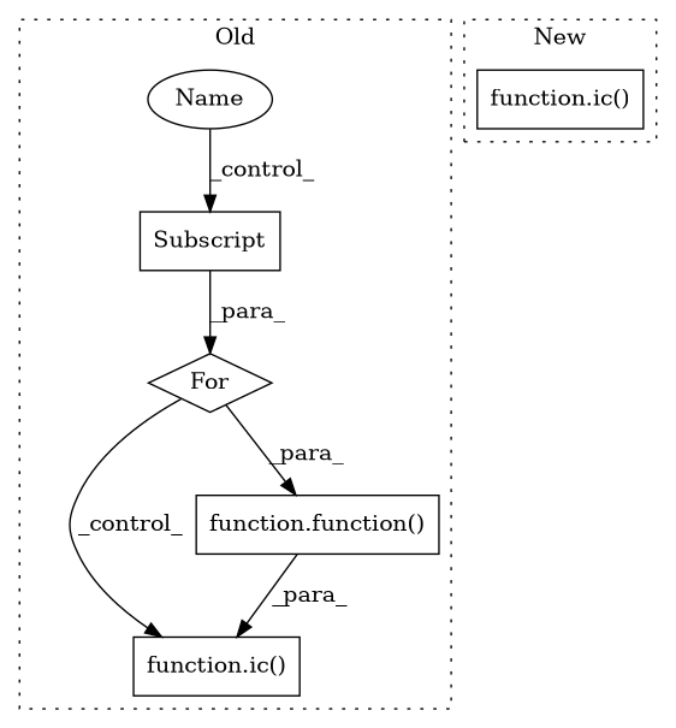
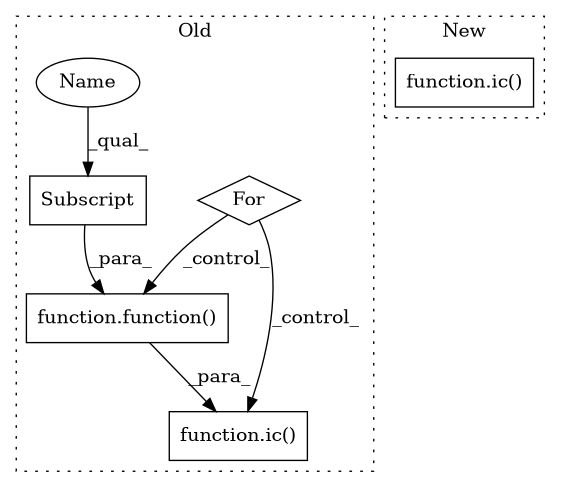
  digraph {
    node [a=75 l="3,1" shape=box]
    n1 [a=107 l="4,14" label=For s="4787,4810" shape=diamond]
    n2 [label="function.ic()" s="4824,4871"]
    n3 [l="5,1" label="function.function()" s="4839,4870"]
    n4 [a=63 l="26,0" label=Subscript s="4844,0"]
    n5 [a=87 l=1 label=Name s=4844 shape=ellipse]
    n6 [label="function.ic()" s="4312,4331"]
    subgraph cluster_1 {
      label=Old
      style=dotted
      n1
      n2
      n3
      n4
      n5
    }
    subgraph cluster_2 {
      label=New
      style=dotted
      n6
    }
    n1 -> n2 [label=_control_]
-   n1 -> n3 [label=_para_]
+   n1 -> n3 [label=_control_]
    n3 -> n2 [label=_para_]
-   n4 -> n1 [label=_para_]
-   n5 -> n4 [label=_control_]
+   n4 -> n3 [label=_para_]
+   n5 -> n4 [label=_qual_]
  }
